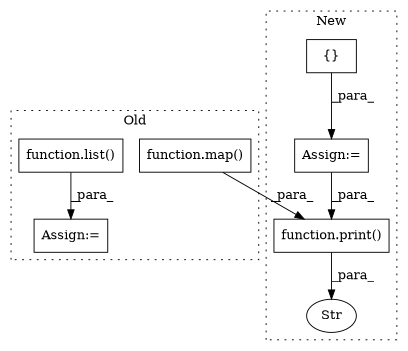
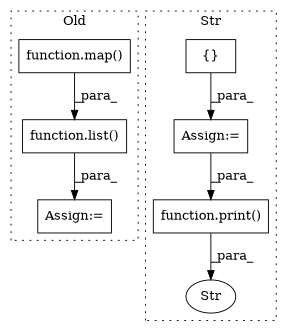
  digraph {
    node [a=75 l=3 shape=box]
    n1 [l="4,1" label="function.map()" s="728,757"]
    n2 [a=68 label="Assign:=" s=866]
    n3 [l="5,1" label="function.list()" s="723,758"]
    n4 [a=95 l="14,10" label="{}" s="683,825"]
    n5 [a=68 label="Assign:=" s=680]
    n6 [l="6,1" label="function.print()" s="1219,1248"]
    n7 [a=66 l=20 label=Str s=1225 shape=ellipse]
    subgraph cluster_1 {
      label=Old
      style=dotted
      n1
      n2
      n3
    }
    subgraph cluster_2 {
-     label=New
+     label=Str
      style=dotted
      n4
      n5
      n6
      n7
    }
-   n1 -> n6 [label=_para_]
+   n1 -> n3 [label=_para_]
    n3 -> n2 [label=_para_]
    n4 -> n5 [label=_para_]
    n5 -> n6 [label=_para_]
    n6 -> n7 [label=_para_]
  }
